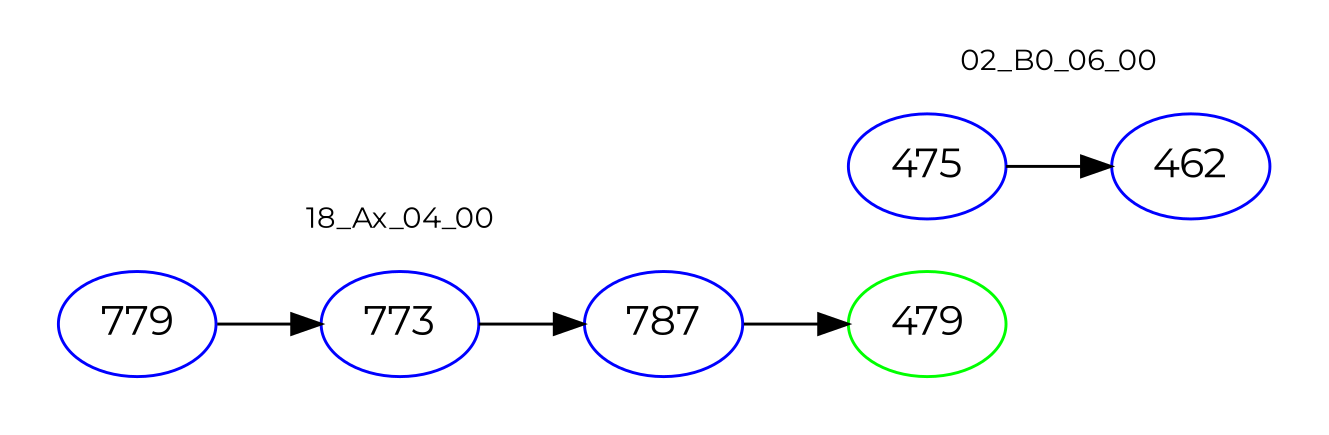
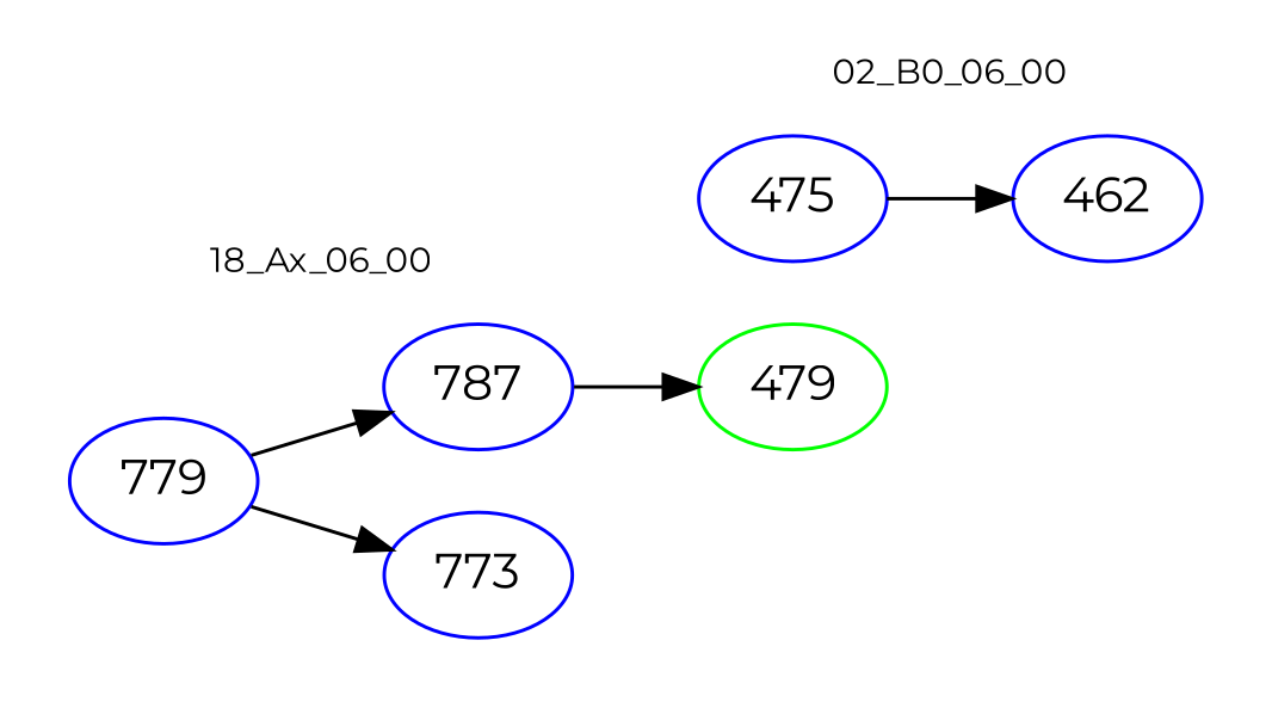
  digraph {
    fontname=Montserrat
    rankdir=LR
    node [color=blue fontname=Montserrat]
    edge [color=black fontname=Montserrat]
    n1 [label=779]
    n2 [label=773]
    n3 [label=787]
    n4 [label=475]
    n5 [label=462]
    n6 [color=green label=479]
    subgraph cluster_1 {
      color=white
      fontsize=10
-     label="18_Ax_04_00"
+     label="18_Ax_06_00"
      n1
      n2
      n3
    }
    subgraph cluster_2 {
      color=white
      fontsize=10
      label="02_B0_06_00"
      n4
      n5
      n6
    }
    n1 -> n2
-   n2 -> n3
+   n1 -> n3
    n3 -> n6
    n4 -> n5
  }
